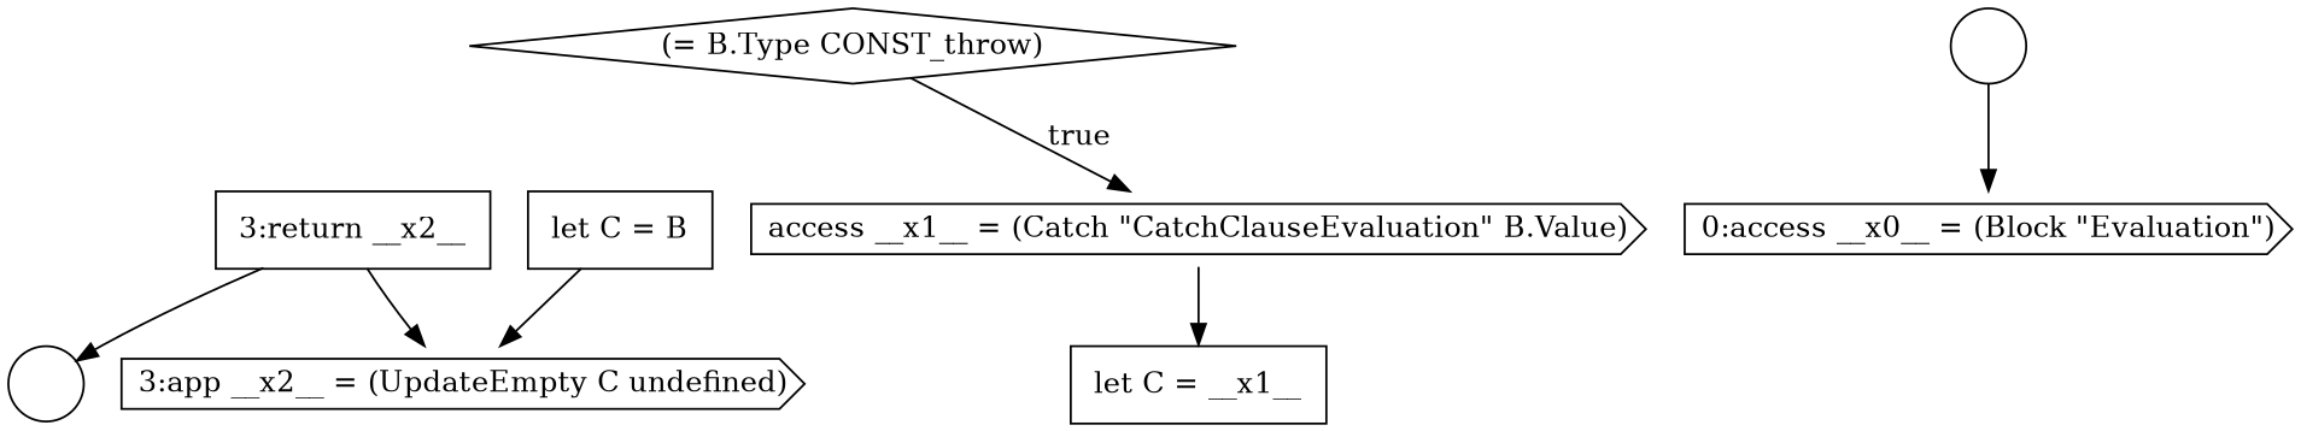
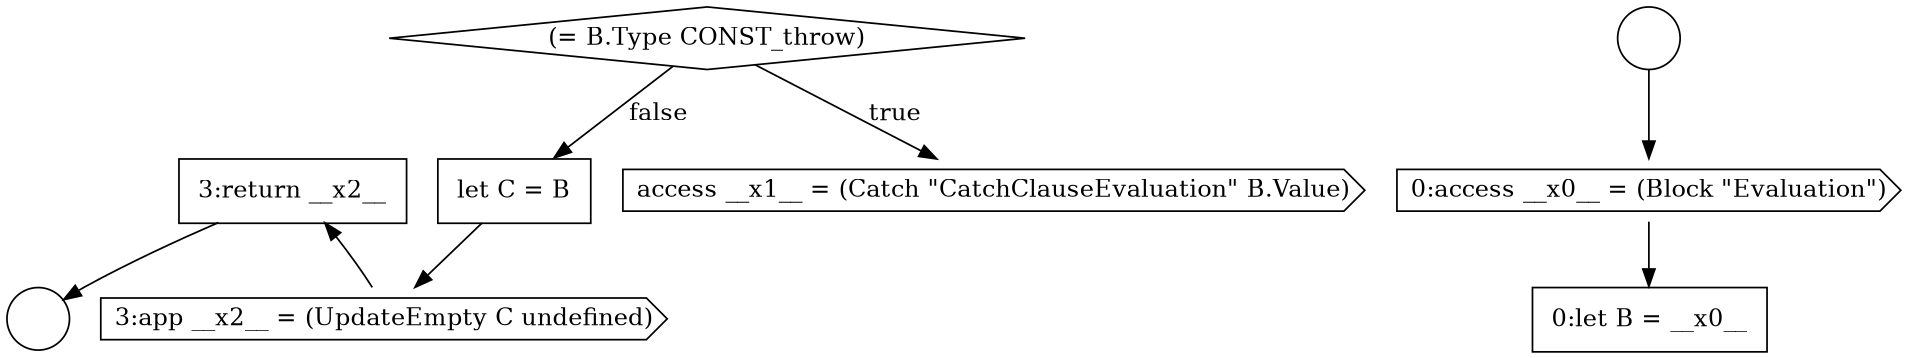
  digraph {
    node [color=black fillcolor=white shape=none style=filled]
    edge [color=black]
    n1 [label=" " shape=circle]
    n2 [label=<<font color="black">3:app __x2__ = (UpdateEmpty C undefined)</font>> shape=cds]
    n3 [label=<<font color="black">     <table border="0" cellborder="1" cellspacing="0" cellpadding="10">       <tr><td align="left">3:return __x2__</td></tr>     </table>   </font>> margin=0]
    n4 [label=<<font color="black">0:access __x0__ = (Block &quot;Evaluation&quot;)</font>> shape=cds]
+   n5 [label=<<font color="black">     <table border="0" cellborder="1" cellspacing="0" cellpadding="10">       <tr><td align="left">0:let B = __x0__</td></tr>     </table>   </font>> margin=0]
    n6 [label=<<font color="black">     <table border="0" cellborder="1" cellspacing="0" cellpadding="10">       <tr><td align="left">let C = B</td></tr>     </table>   </font>> margin=0]
    n7 [label=<<font color="black">(= B.Type CONST_throw)</font>> shape=diamond]
    n8 [label=<<font color="black">access __x1__ = (Catch &quot;CatchClauseEvaluation&quot; B.Value)</font>> shape=cds]
-   n9 [label=<<font color="black">     <table border="0" cellborder="1" cellspacing="0" cellpadding="10">       <tr><td align="left">let C = __x1__</td></tr>     </table>   </font>> margin=0]
    n10 [label=" " shape=circle]
-   n3 -> n2
+   n2 -> n3
    n3 -> n1
+   n4 -> n5
    n6 -> n2
+   n7 -> n6 [label=<<font color="black">false</font>>]
    n7 -> n8 [label=<<font color="black">true</font>>]
-   n8 -> n9
    n10 -> n4
  }
